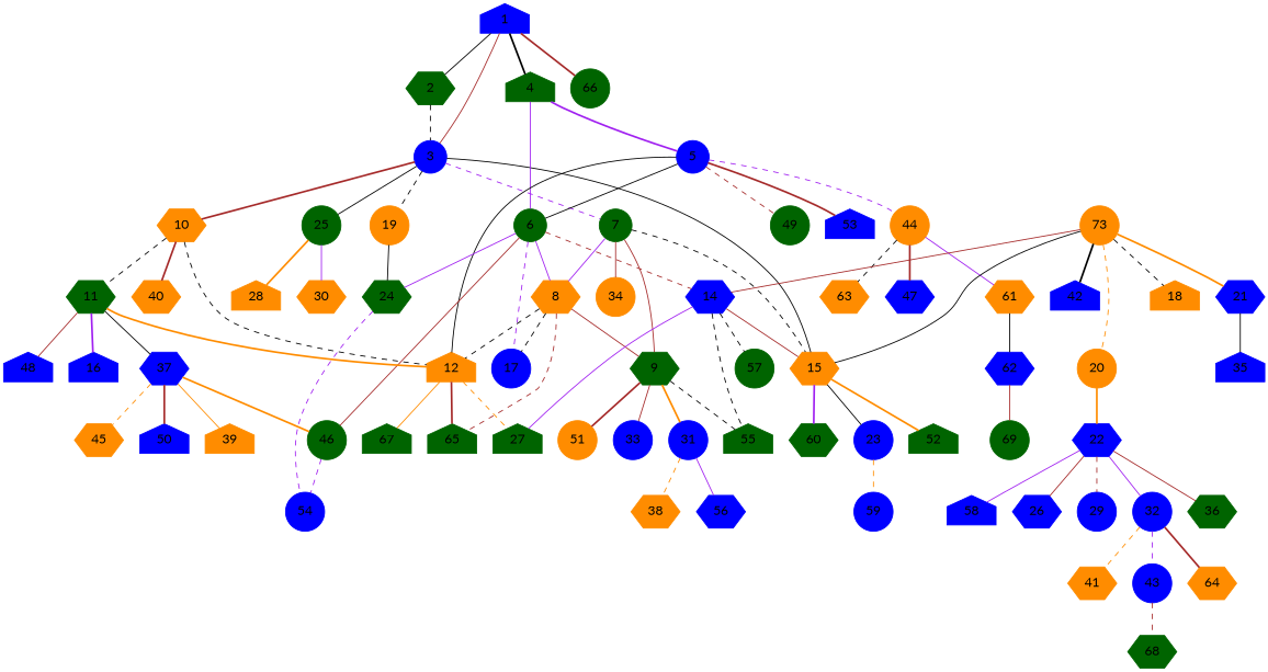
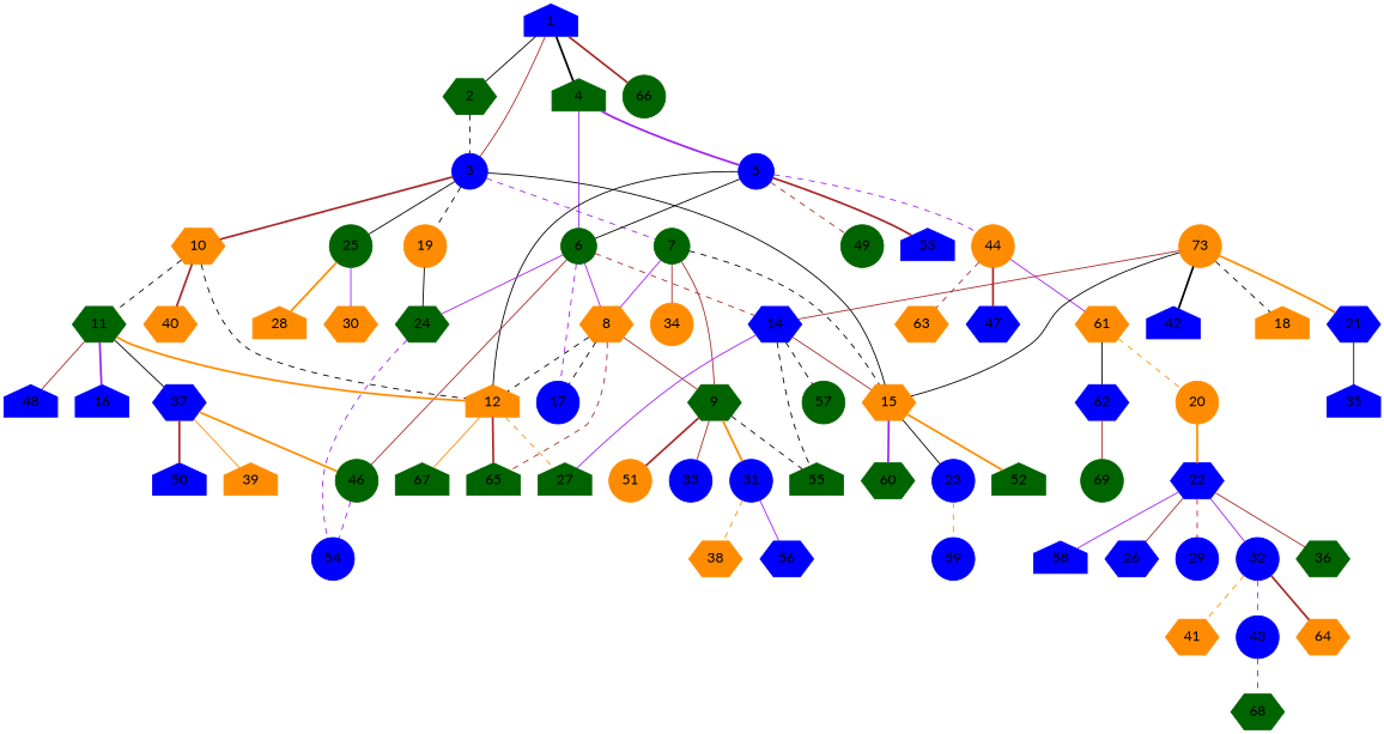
  graph {
    fontname=Lato
    node [color=blue fontname=Lato shape=hexagon style=filled]
    edge [color=brown fontname=Lato style=solid]
    1 [shape=house]
    2 [color=darkgreen]
    3 [shape=circle]
    4 [color=darkgreen shape=house]
    66 [color=darkgreen shape=circle]
    7 [color=darkgreen shape=circle]
    10 [color=darkorange]
    15 [color=darkorange]
    19 [color=darkorange shape=circle]
    25 [color=darkgreen shape=circle]
    5 [shape=circle]
    6 [color=darkgreen shape=circle]
    8 [color=darkorange]
    9 [color=darkgreen]
    34 [color=darkorange shape=circle]
    12 [color=darkorange shape=house]
    11 [color=darkgreen]
    40 [color=darkorange]
    23 [shape=circle]
    52 [color=darkgreen shape=house]
    60 [color=darkgreen]
    24 [color=darkgreen]
    28 [color=darkorange shape=house]
    30 [color=darkorange]
    44 [color=darkorange shape=circle]
    49 [color=darkgreen shape=circle]
    53 [shape=house]
    14
    17 [shape=circle]
    46 [color=darkgreen shape=circle]
    65 [color=darkgreen shape=house]
    27 [color=darkgreen shape=house]
    67 [color=darkgreen shape=house]
    47
    61 [color=darkorange]
    63 [color=darkorange]
    55 [color=darkgreen shape=house]
    57 [color=darkgreen shape=circle]
    54 [shape=circle]
    31 [shape=circle]
    33 [shape=circle]
    51 [color=darkorange shape=circle]
    38 [color=darkorange]
    56
    16 [shape=house]
    37
    48 [shape=house]
    39 [color=darkorange shape=house]
-   45 [color=darkorange]
    50 [shape=house]
    n51 [color=darkorange label=73 shape=circle]
    18 [color=darkorange shape=house]
    20 [color=darkorange shape=circle]
    21
    42 [shape=house]
    22
    35 [shape=house]
    59 [shape=circle]
    26
    29 [shape=circle]
    32 [shape=circle]
    36 [color=darkgreen]
    58 [shape=house]
    41 [color=darkorange]
    43 [shape=circle]
    64 [color=darkorange]
    68 [color=darkgreen]
    62
    69 [color=darkgreen shape=circle]
    1 -- 2 [color=black]
    1 -- 3
    1 -- 4 [color=black style=bold]
    1 -- 66 [style=bold]
    2 -- 3 [color=black style=dashed]
    3 -- 7 [color=purple style=dashed]
    3 -- 10 [style=bold]
    3 -- 15 [color=black]
    3 -- 19 [color=black style=dashed]
    3 -- 25 [color=black]
    4 -- 5 [color=purple style=bold]
    4 -- 6 [color=purple]
    7 -- 15 [color=black style=dashed]
    7 -- 8 [color=purple]
    7 -- 9
    7 -- 34
    10 -- 12 [color=black style=dashed]
    10 -- 11 [color=black style=dashed]
    10 -- 40 [style=bold]
    15 -- 23 [color=black]
    15 -- 52 [color=darkorange style=bold]
    15 -- 60 [color=purple style=bold]
    19 -- 24 [color=black]
    25 -- 28 [color=darkorange style=bold]
    25 -- 30 [color=purple]
    5 -- 6 [color=black]
    5 -- 12 [color=black]
    5 -- 44 [color=purple style=dashed]
    5 -- 49 [style=dashed]
    5 -- 53 [style=bold]
    6 -- 8 [color=purple]
    6 -- 24 [color=purple]
    6 -- 14 [style=dashed]
    6 -- 17 [color=purple style=dashed]
    6 -- 46
    8 -- 9
    8 -- 12 [color=black style=dashed]
    8 -- 17 [color=black style=dashed]
    8 -- 65 [style=dashed]
    9 -- 55 [color=black style=dashed]
    9 -- 31 [color=darkorange style=bold]
    9 -- 33
    9 -- 51 [style=bold]
    12 -- 65 [style=bold]
    12 -- 27 [color=darkorange style=dashed]
    12 -- 67 [color=darkorange]
    11 -- 12 [color=darkorange style=bold]
    11 -- 16 [color=purple style=bold]
    11 -- 37 [color=black]
    11 -- 48
    23 -- 59 [color=darkorange style=dashed]
    24 -- 54 [color=purple style=dashed]
    44 -- 47 [style=bold]
    44 -- 61 [color=purple]
-   44 -- 63 [color=black style=dashed]
+   44 -- 63 [style=dashed]
    14 -- 15
    14 -- 27 [color=purple]
    14 -- 55 [color=black style=dashed]
    14 -- 57 [color=black style=dashed]
    46 -- 54 [color=purple style=dashed]
    61 -- 62 [color=black]
    31 -- 38 [color=darkorange style=dashed]
    31 -- 56 [color=purple]
    37 -- 46 [color=darkorange style=bold]
    37 -- 39 [color=darkorange]
-   37 -- 45 [color=darkorange style=dashed]
    37 -- 50 [style=bold]
    n51 -- 15 [color=black]
    n51 -- 14
    n51 -- 18 [color=black style=dashed]
-   n51 -- 20 [color=darkorange style=dashed]
+   61 -- 20 [color=darkorange style=dashed]
    n51 -- 21 [color=darkorange style=bold]
    n51 -- 42 [color=black style=bold]
    20 -- 22 [color=darkorange style=bold]
    21 -- 35 [color=black]
    22 -- 26
    22 -- 29 [style=dashed]
    22 -- 32 [color=purple]
    22 -- 36
    22 -- 58 [color=purple]
    32 -- 41 [color=darkorange style=dashed]
    32 -- 43 [color=purple style=dashed]
    32 -- 64 [style=bold]
    43 -- 68 [style=dashed]
    62 -- 69
  }
